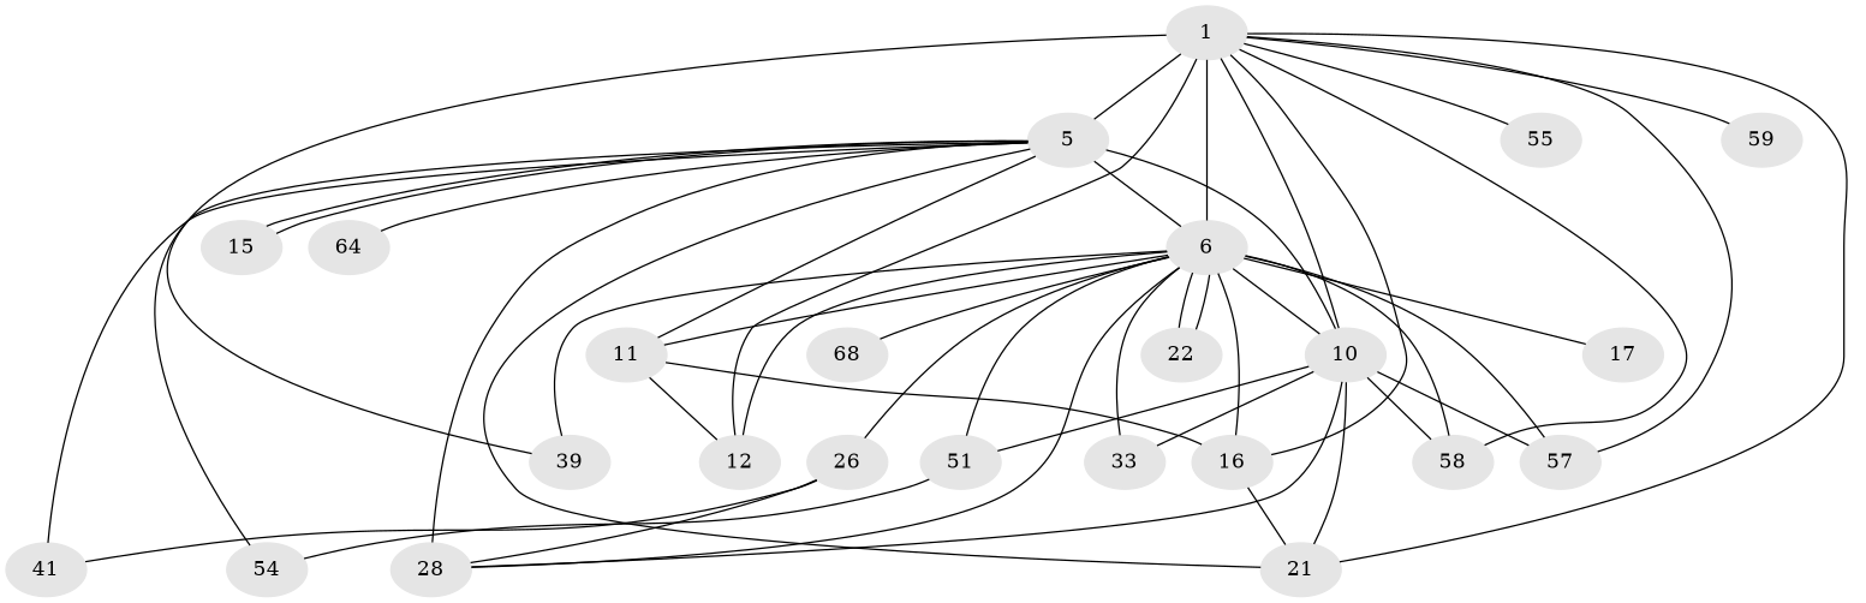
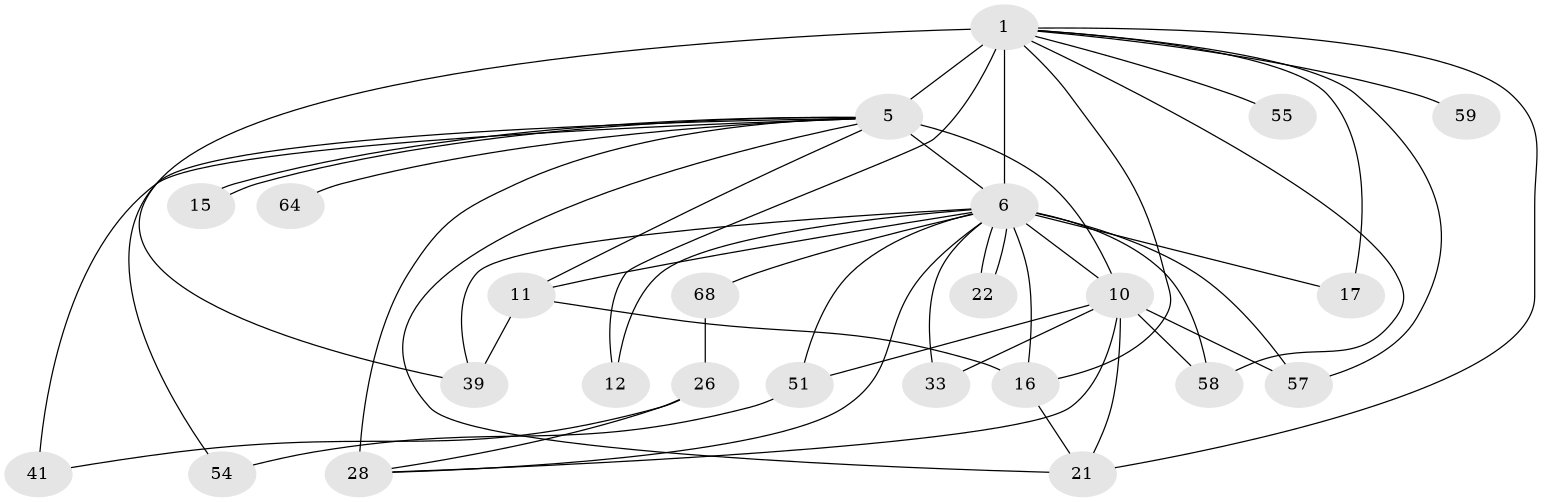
  graph {
    node [color=gray90 style=filled]
    1 [super="+2+4"]
    5 [super="+43+61+35+25+14"]
    6 [super="+47+7+8"]
    10 [super="+24"]
    12 [super="+56"]
    16 [super="+52"]
    21 [super="+49+40"]
    39 [super="+88"]
    55
    57 [super="+63"]
    58 [super="+62"]
    59
    11
    15
    28 [super="+77+37"]
    41
    54
    64
    17
    22
    26
    33
    51 [super="+70"]
    68 [super="+87"]
    1 -- 5 [weight=9]
    1 -- 6 [weight=21]
-   1 -- 10 [weight=7]
+   1 -- 17 [weight=7]
    1 -- 12
    1 -- 16
    1 -- 21 [weight=2]
    1 -- 39 [weight=2]
    1 -- 55
    1 -- 57
    1 -- 58
    1 -- 59 [weight=2]
    5 -- 6 [weight=13]
    5 -- 10
    5 -- 21 [weight=2]
    5 -- 11 [weight=2]
    5 -- 15
    5 -- 15
    5 -- 28 [weight=4]
    5 -- 41
    5 -- 54
    5 -- 64 [weight=2]
    6 -- 10 [weight=13]
    6 -- 12 [weight=3]
    6 -- 16
    6 -- 39 [weight=2]
    6 -- 57
    6 -- 58
    6 -- 11
    6 -- 28
    6 -- 17 [weight=2]
    6 -- 22
    6 -- 22
-   6 -- 26
+   68 -- 26
    6 -- 33
    6 -- 51 [weight=2]
    6 -- 68 [weight=3]
    10 -- 21
    10 -- 57
    10 -- 58
    10 -- 28
    10 -- 33
    10 -- 51
    16 -- 21
    11 -- 16
-   11 -- 12
+   11 -- 39
    26 -- 28
    26 -- 41
    51 -- 54
  }
